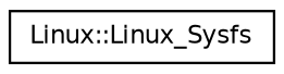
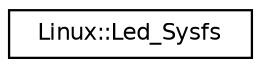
  digraph {
    rankdir=LR
-   n1 [color=black fillcolor=white fontname=Helvetica fontsize=10 height=0.2 label="Linux::Linux_Sysfs" shape=record style=filled width=0.4]
+   n1 [color=black fillcolor=white fontname=Helvetica fontsize=10 height=0.2 label="Linux::Led_Sysfs" shape=record style=filled width=0.4]
  }
